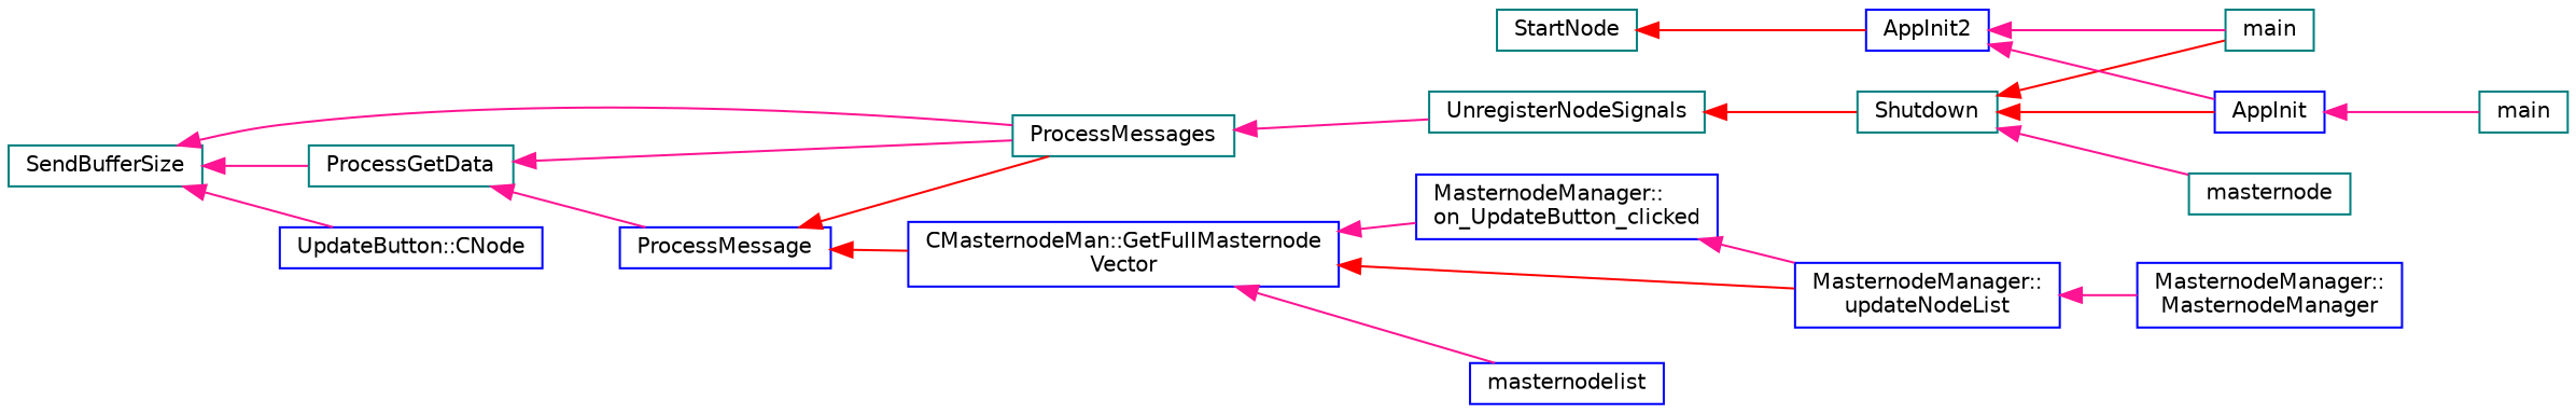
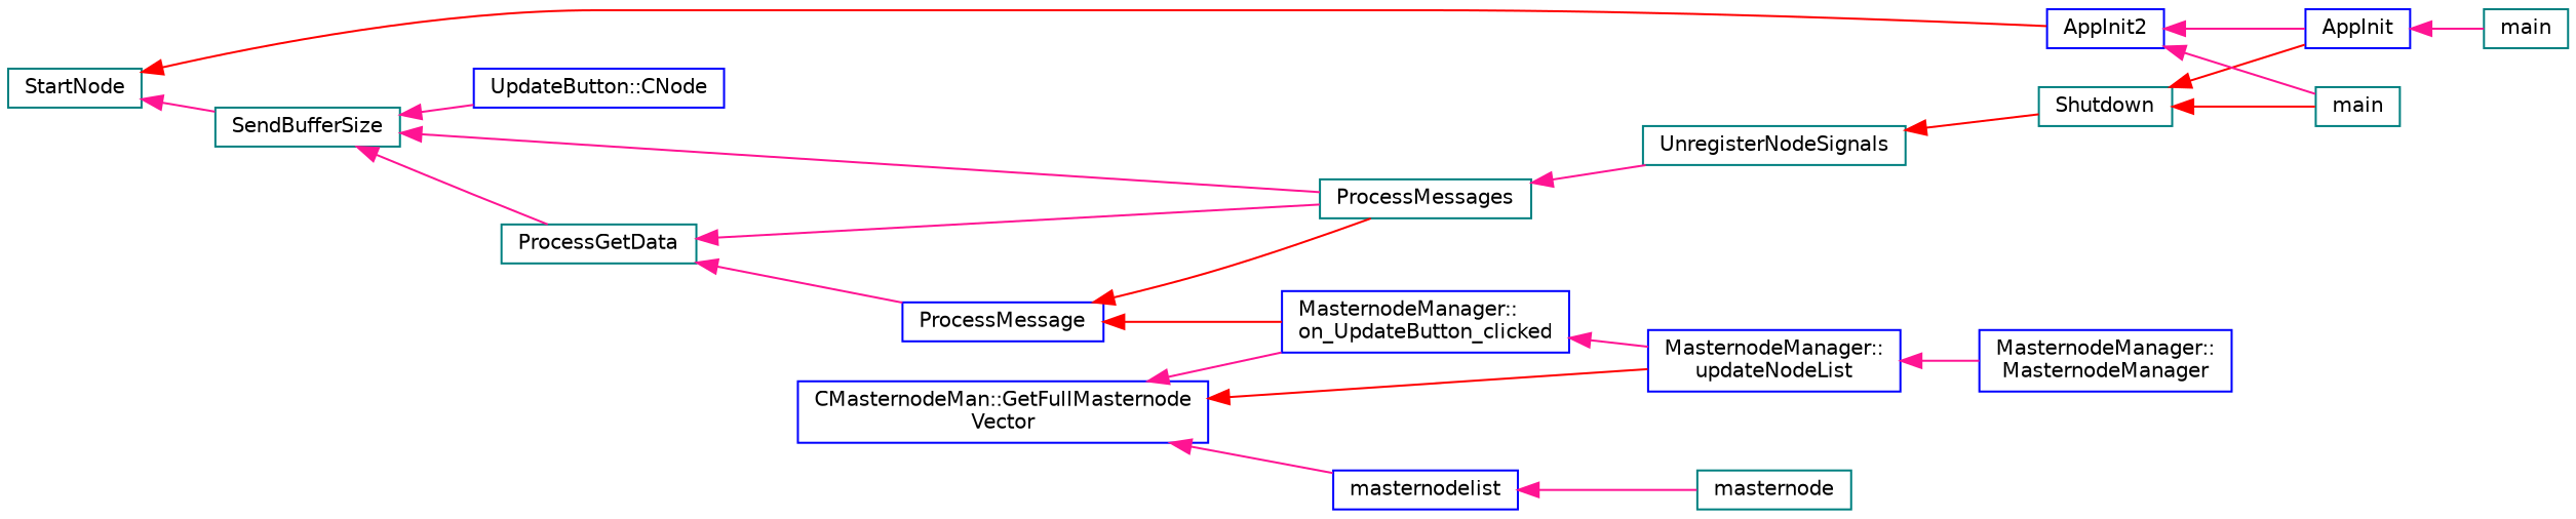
  digraph {
    rankdir=LR
    node [color=teal fillcolor=white fontname=Helvetica fontsize=10 shape=record style=filled]
    edge [color=deeppink dir=back fontname=Helvetica fontsize=10 labelfontname=Helvetica labelfontsize=10 style=solid]
    n1 [height=0.2 label=SendBufferSize width=0.4]
    n2 [height=0.2 label=ProcessGetData width=0.4]
    n3 [height=0.2 label=ProcessMessages width=0.4]
    n4 [color=blue height=0.2 label="UpdateButton::CNode" width=0.4]
    n5 [color=blue height=0.2 label=ProcessMessage width=0.4]
    n6 [height=0.2 label=UnregisterNodeSignals width=0.4]
    n7 [color=blue height=0.2 label="CMasternodeMan::GetFullMasternode\lVector" width=0.4]
    n8 [color=blue height=0.2 label="MasternodeManager::\lupdateNodeList" width=0.4]
    n9 [color=blue height=0.2 label="MasternodeManager::\lon_UpdateButton_clicked" width=0.4]
    n10 [color=blue height=0.2 label=masternodelist width=0.4]
    n11 [height=0.2 label=Shutdown width=0.4]
    n12 [color=blue height=0.2 label=AppInit2 width=0.4]
    n13 [color=blue height=0.2 label=AppInit width=0.4]
    n14 [height=0.2 label=main width=0.4]
    n15 [height=0.2 label=main width=0.4]
    n16 [color=blue height=0.2 label="MasternodeManager::\lMasternodeManager" width=0.4]
    n17 [height=0.2 label=masternode width=0.4]
    n18 [height=0.2 label=StartNode width=0.4]
    n1 -> n2
    n1 -> n3
    n1 -> n4
    n2 -> n3
    n2 -> n5
    n3 -> n6
    n5 -> n3 [color=red]
-   n5 -> n7 [color=red]
+   n5 -> n9 [color=red]
    n6 -> n11 [color=red]
    n7 -> n8 [color=red]
    n7 -> n9
    n7 -> n10
    n8 -> n16
    n9 -> n8
-   n11 -> n17
+   n10 -> n17
    n11 -> n13 [color=red]
    n11 -> n14 [color=red]
    n12 -> n13
    n12 -> n14
    n13 -> n15
+   n18 -> n1
    n18 -> n12 [color=red]
  }
